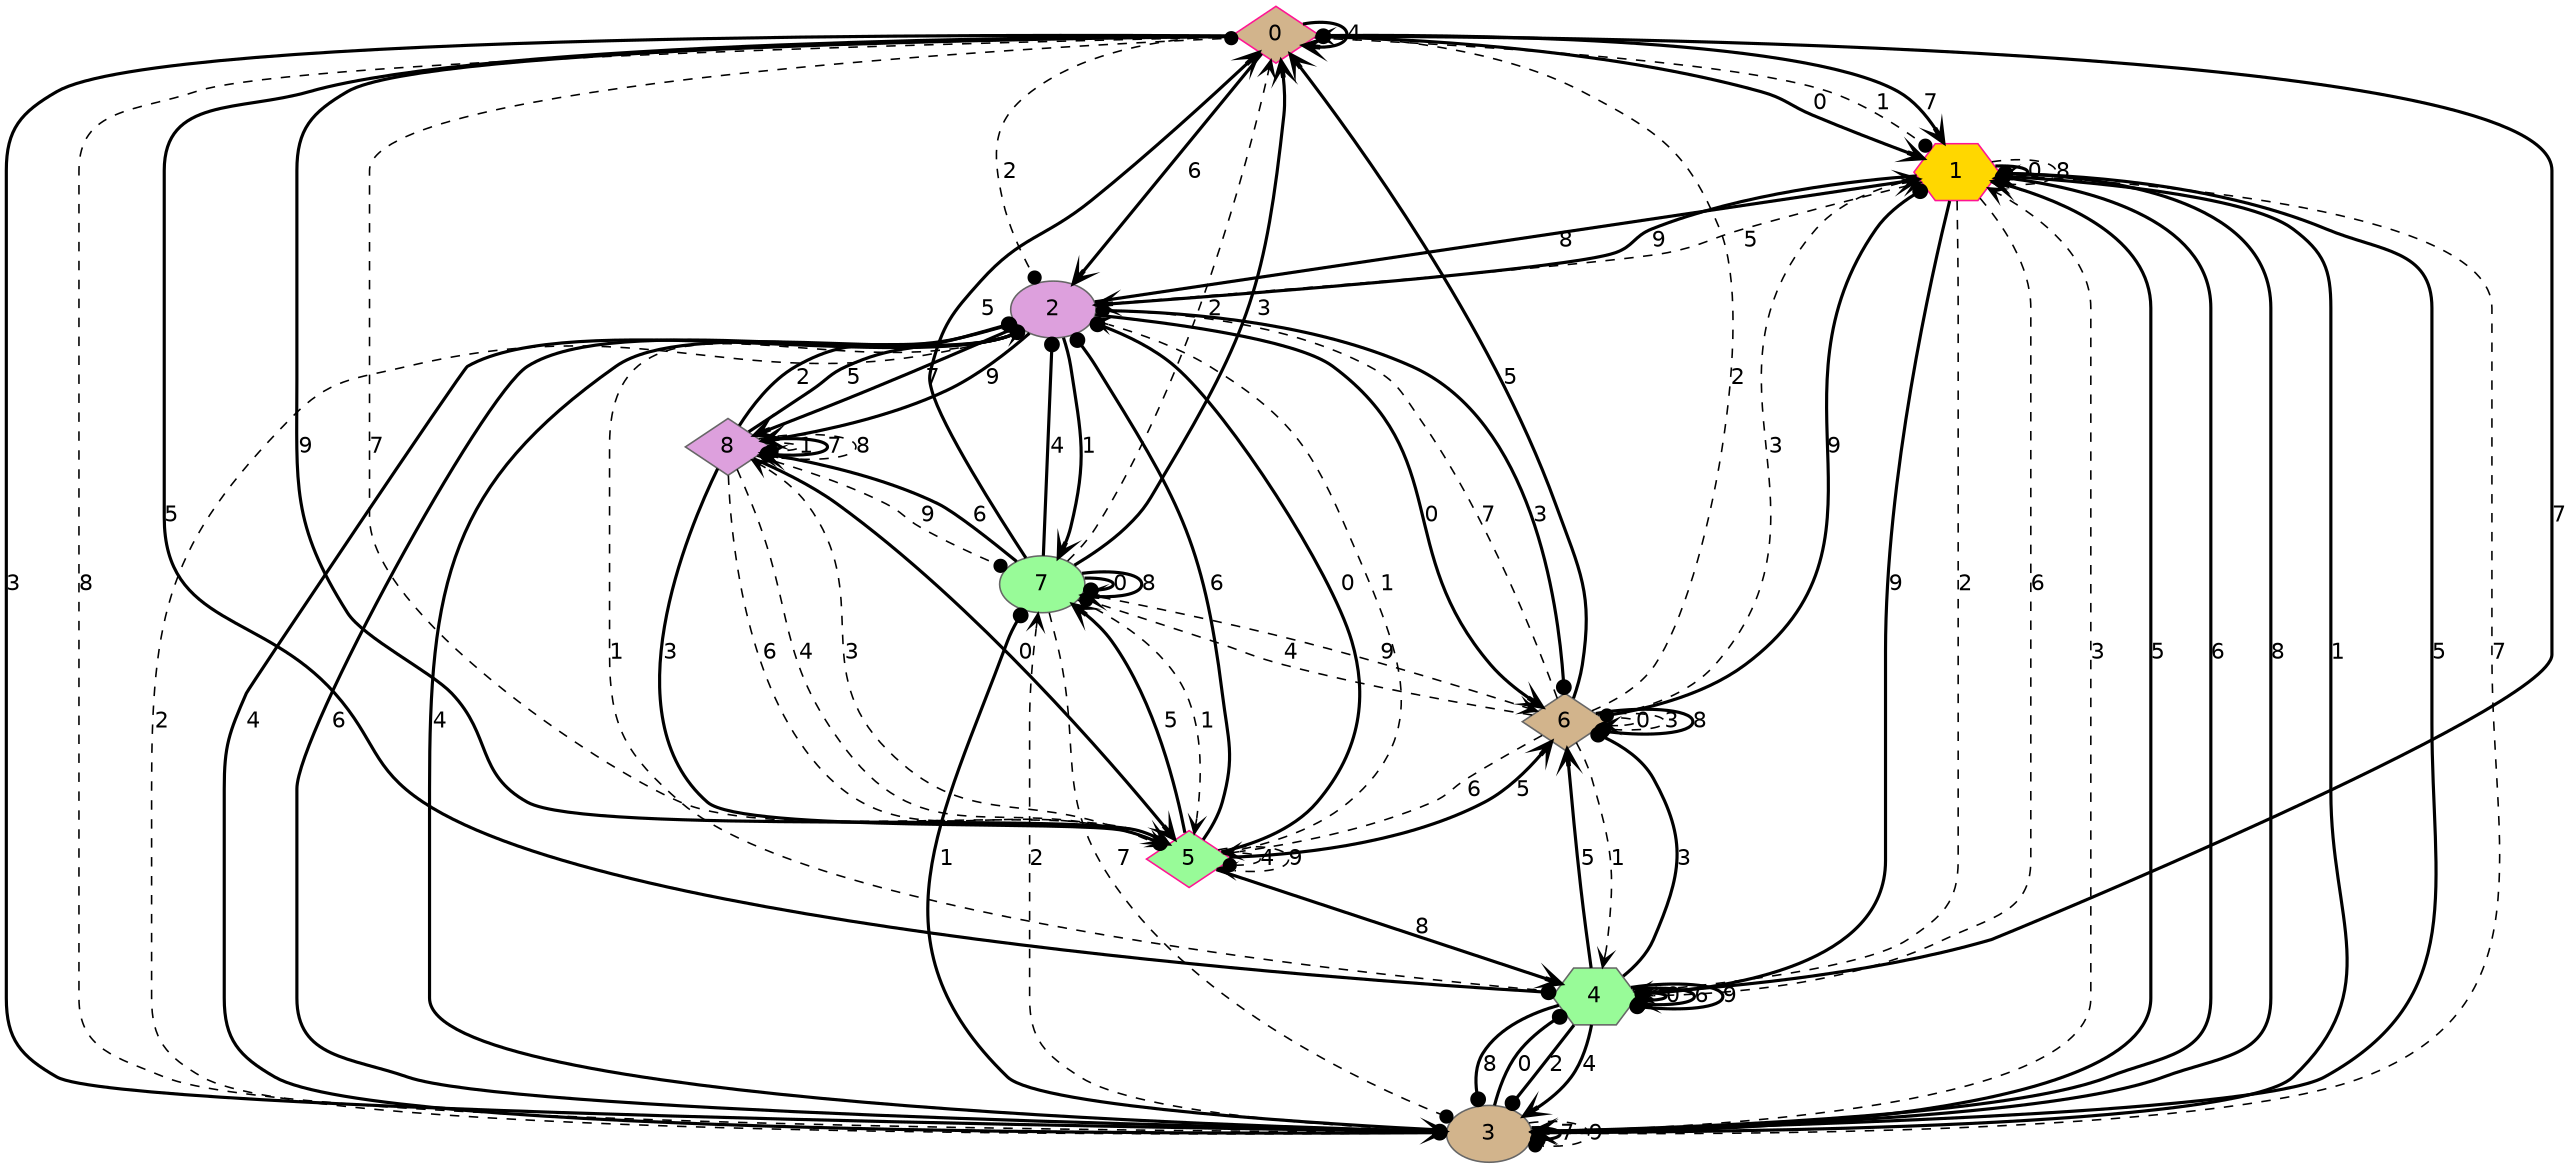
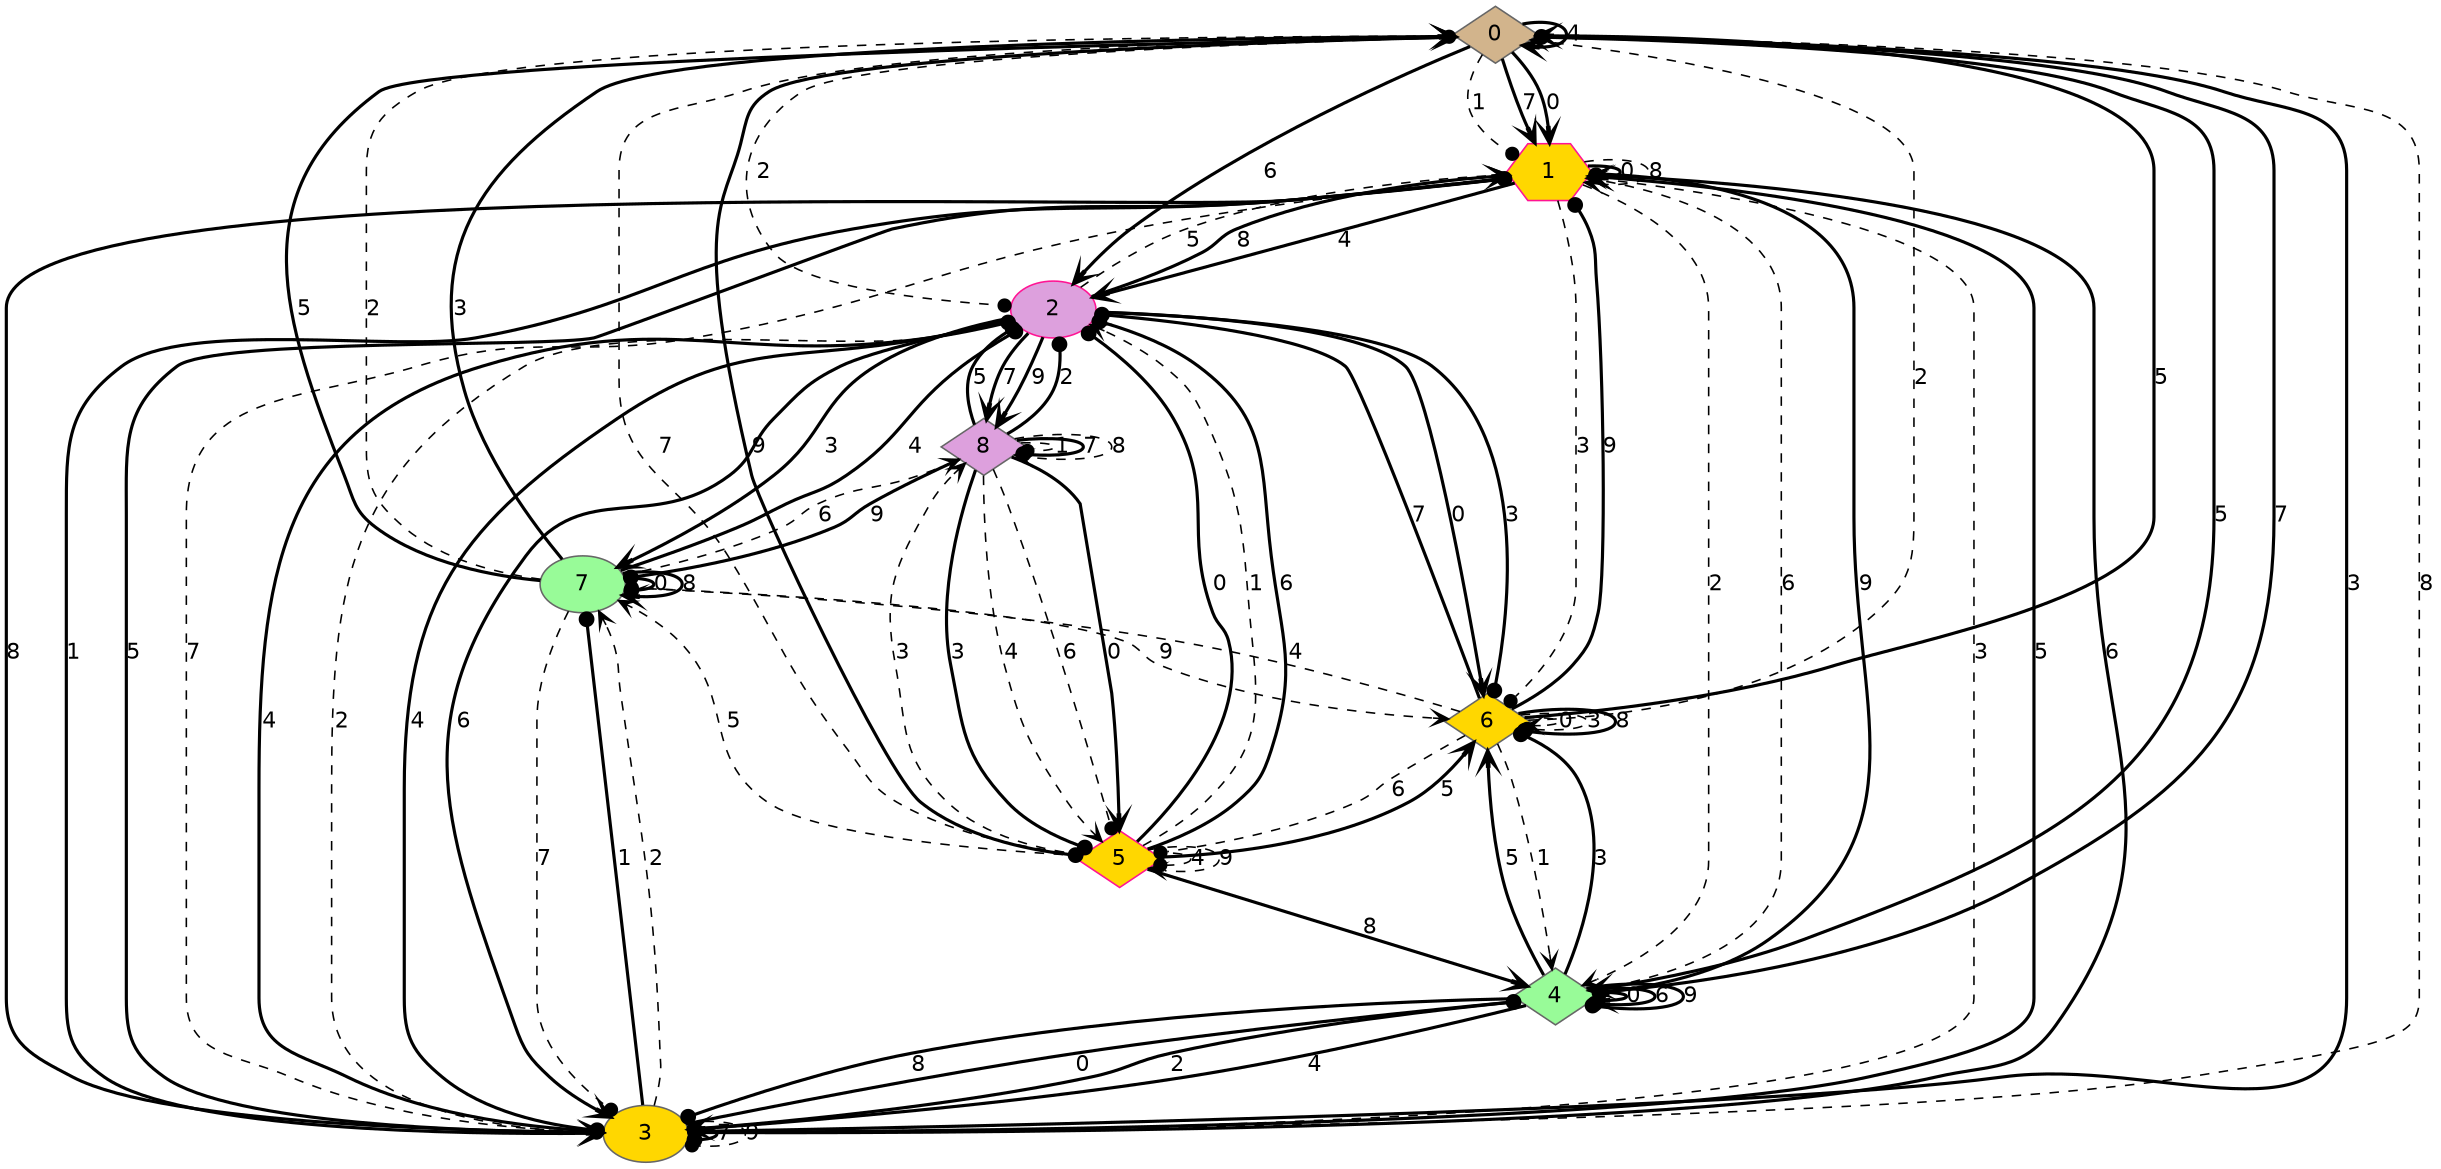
  digraph {
    fontname="DejaVu Sans"
    node [color=gray40 fillcolor=tan fontname="DejaVu Sans" shape=diamond style=filled]
    edge [arrowhead=vee fontname="DejaVu Sans" style=bold]
-   n1 [color=deeppink label=0]
+   n1 [label=0]
    n2 [color=deeppink fillcolor=gold label=1 shape=hexagon]
-   n3 [fillcolor=plum label=2 shape=ellipse]
-   n4 [label=3 shape=ellipse]
-   n5 [fillcolor=palegreen label=4 shape=hexagon]
-   n6 [color=deeppink fillcolor=palegreen label=5]
-   n7 [label=6]
+   n3 [color=deeppink fillcolor=plum label=2 shape=ellipse]
+   n4 [fillcolor=gold label=3 shape=ellipse]
+   n5 [fillcolor=palegreen label=4]
+   n6 [color=deeppink fillcolor=gold label=5]
+   n7 [fillcolor=gold label=6]
    n8 [fillcolor=palegreen label=7 shape=ellipse]
    n9 [fillcolor=plum label=8]
    n1 -> n1 [label=4]
    n1 -> n2 [label=0]
    n1 -> n2 [arrowhead=dot label=1 style=dashed]
    n1 -> n2 [label=7]
    n1 -> n3 [arrowhead=dot label=2 style=dashed]
    n1 -> n3 [label=6]
    n1 -> n4 [arrowhead=dot label=3]
    n1 -> n4 [arrowhead=dot label=8 style=dashed]
-   n1 -> n5 [arrowhead=dot label=5]
-   n1 -> n6 [label=9]
+   n1 -> n5 [label=5]
+   n1 -> n6 [arrowhead=dot label=9]
    n2 -> n2 [label=0]
    n2 -> n2 [label=8 style=dashed]
-   n2 -> n3 [label=9]
+   n2 -> n3 [label=4]
    n2 -> n4 [label=1]
    n2 -> n4 [label=5]
    n2 -> n4 [arrowhead=dot label=7 style=dashed]
    n2 -> n5 [label=2 style=dashed]
    n2 -> n5 [label=6 style=dashed]
    n2 -> n5 [arrowhead=dot label=9]
    n2 -> n7 [arrowhead=dot label=3 style=dashed]
    n3 -> n2 [label=5 style=dashed]
    n3 -> n2 [label=8]
    n3 -> n4 [arrowhead=dot label=2 style=dashed]
    n3 -> n4 [arrowhead=dot label=4]
    n3 -> n4 [label=6]
    n3 -> n7 [label=0]
    n3 -> n7 [arrowhead=dot label=3]
-   n3 -> n8 [label=1]
+   n3 -> n8 [label=3]
    n3 -> n9 [label=7]
    n3 -> n9 [label=9]
    n4 -> n2 [label=3 style=dashed]
    n4 -> n2 [label=5]
    n4 -> n2 [arrowhead=dot label=6]
    n4 -> n2 [arrowhead=dot label=8]
    n4 -> n3 [arrowhead=dot label=4]
    n4 -> n4 [arrowhead=dot label=7]
    n4 -> n4 [arrowhead=dot label=9 style=dashed]
    n4 -> n5 [arrowhead=dot label=0]
    n4 -> n8 [arrowhead=dot label=1]
    n4 -> n8 [label=2 style=dashed]
    n5 -> n1 [arrowhead=dot label=7]
-   n5 -> n3 [label=1 style=dashed]
    n5 -> n4 [arrowhead=dot label=2]
    n5 -> n4 [label=4]
    n5 -> n4 [arrowhead=dot label=8]
    n5 -> n5 [label=0]
    n5 -> n5 [arrowhead=dot label=6]
    n5 -> n5 [arrowhead=dot label=9]
    n5 -> n7 [arrowhead=dot label=3]
    n5 -> n7 [label=5]
    n6 -> n1 [arrowhead=dot label=7 style=dashed]
    n6 -> n3 [arrowhead=dot label=0]
    n6 -> n3 [label=1 style=dashed]
    n6 -> n3 [arrowhead=dot label=6]
    n6 -> n5 [label=8]
    n6 -> n6 [arrowhead=dot label=4 style=dashed]
    n6 -> n6 [label=9 style=dashed]
    n6 -> n7 [label=5]
-   n6 -> n8 [label=5]
+   n6 -> n8 [label=5 style=dashed]
    n6 -> n9 [label=3 style=dashed]
    n7 -> n1 [label=2 style=dashed]
    n7 -> n1 [label=5]
    n7 -> n2 [arrowhead=dot label=9]
-   n7 -> n3 [arrowhead=dot label=7 style=dashed]
+   n7 -> n3 [arrowhead=dot label=7]
    n7 -> n5 [label=1 style=dashed]
-   n7 -> n6 [label=6 style=dashed]
+   n7 -> n6 [arrowhead=dot label=6 style=dashed]
    n7 -> n7 [label=0 style=dashed]
    n7 -> n7 [arrowhead=dot label=3 style=dashed]
    n7 -> n7 [arrowhead=dot label=8]
    n7 -> n8 [arrowhead=dot label=4 style=dashed]
    n8 -> n1 [label=2 style=dashed]
    n8 -> n1 [label=3]
    n8 -> n1 [label=5]
    n8 -> n3 [arrowhead=dot label=4]
    n8 -> n4 [arrowhead=dot label=7 style=dashed]
-   n8 -> n6 [label=1 style=dashed]
    n8 -> n7 [label=9 style=dashed]
    n8 -> n8 [arrowhead=dot label=0]
    n8 -> n8 [label=8]
-   n8 -> n9 [label=6]
+   n8 -> n9 [label=6 style=dashed]
    n9 -> n3 [arrowhead=dot label=2]
    n9 -> n3 [arrowhead=dot label=5]
    n9 -> n6 [label=0]
    n9 -> n6 [arrowhead=dot label=3]
    n9 -> n6 [label=4 style=dashed]
    n9 -> n6 [arrowhead=dot label=6 style=dashed]
-   n9 -> n8 [arrowhead=dot label=9 style=dashed]
+   n9 -> n8 [arrowhead=dot label=9]
    n9 -> n9 [arrowhead=dot label=1 style=dashed]
    n9 -> n9 [arrowhead=dot label=7]
    n9 -> n9 [label=8 style=dashed]
  }
